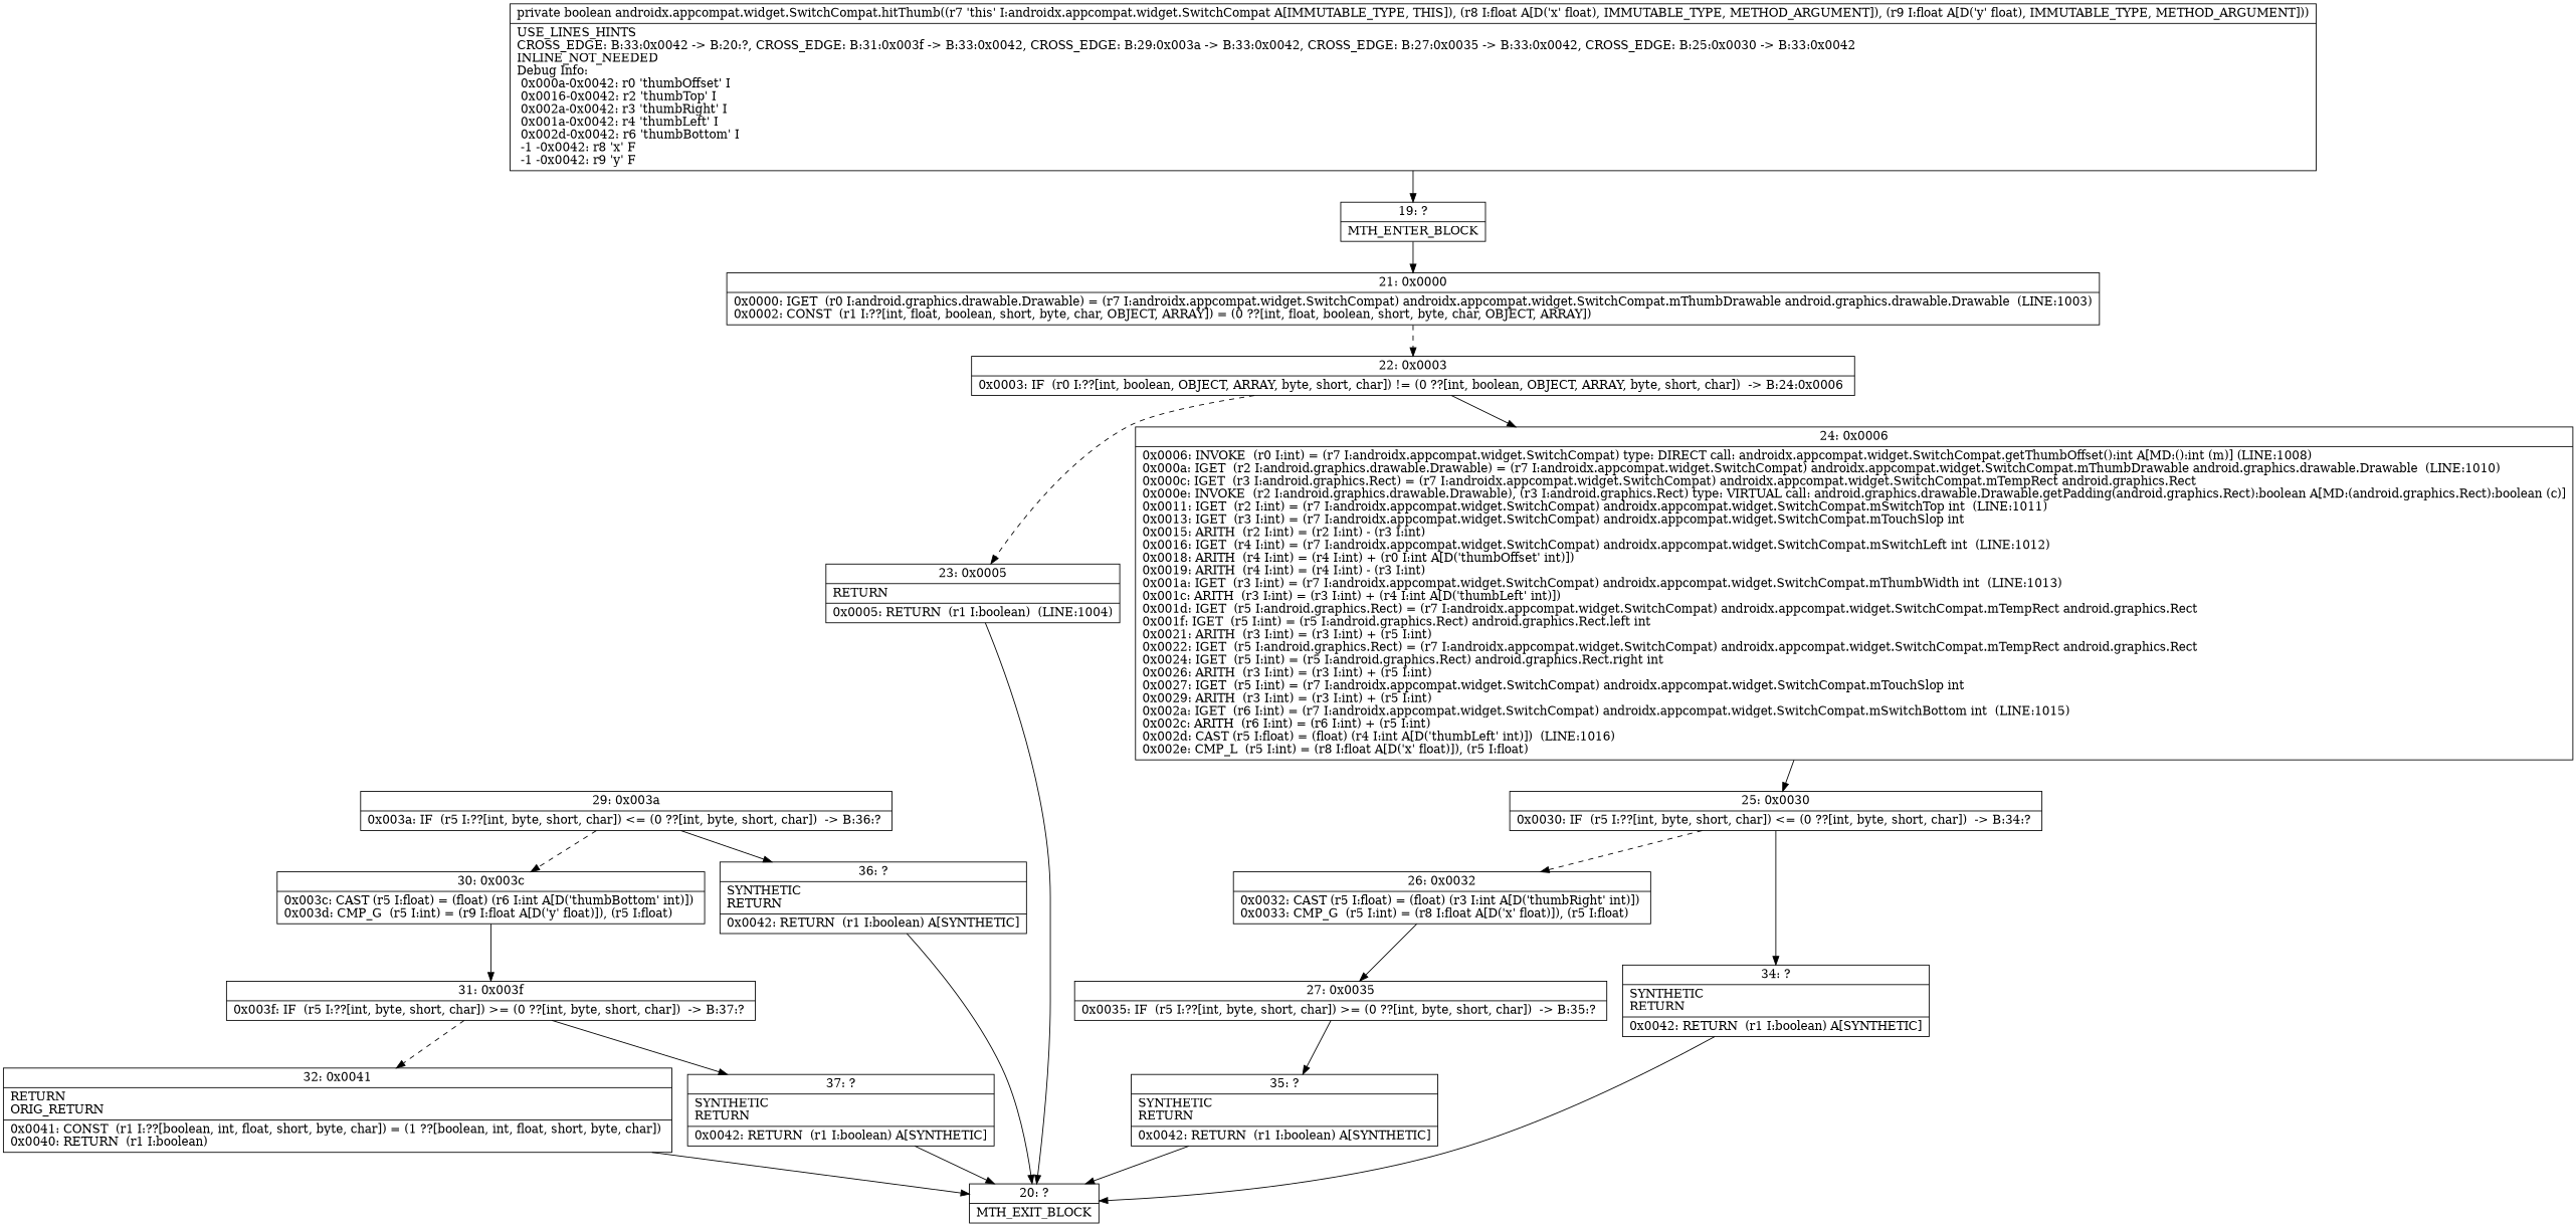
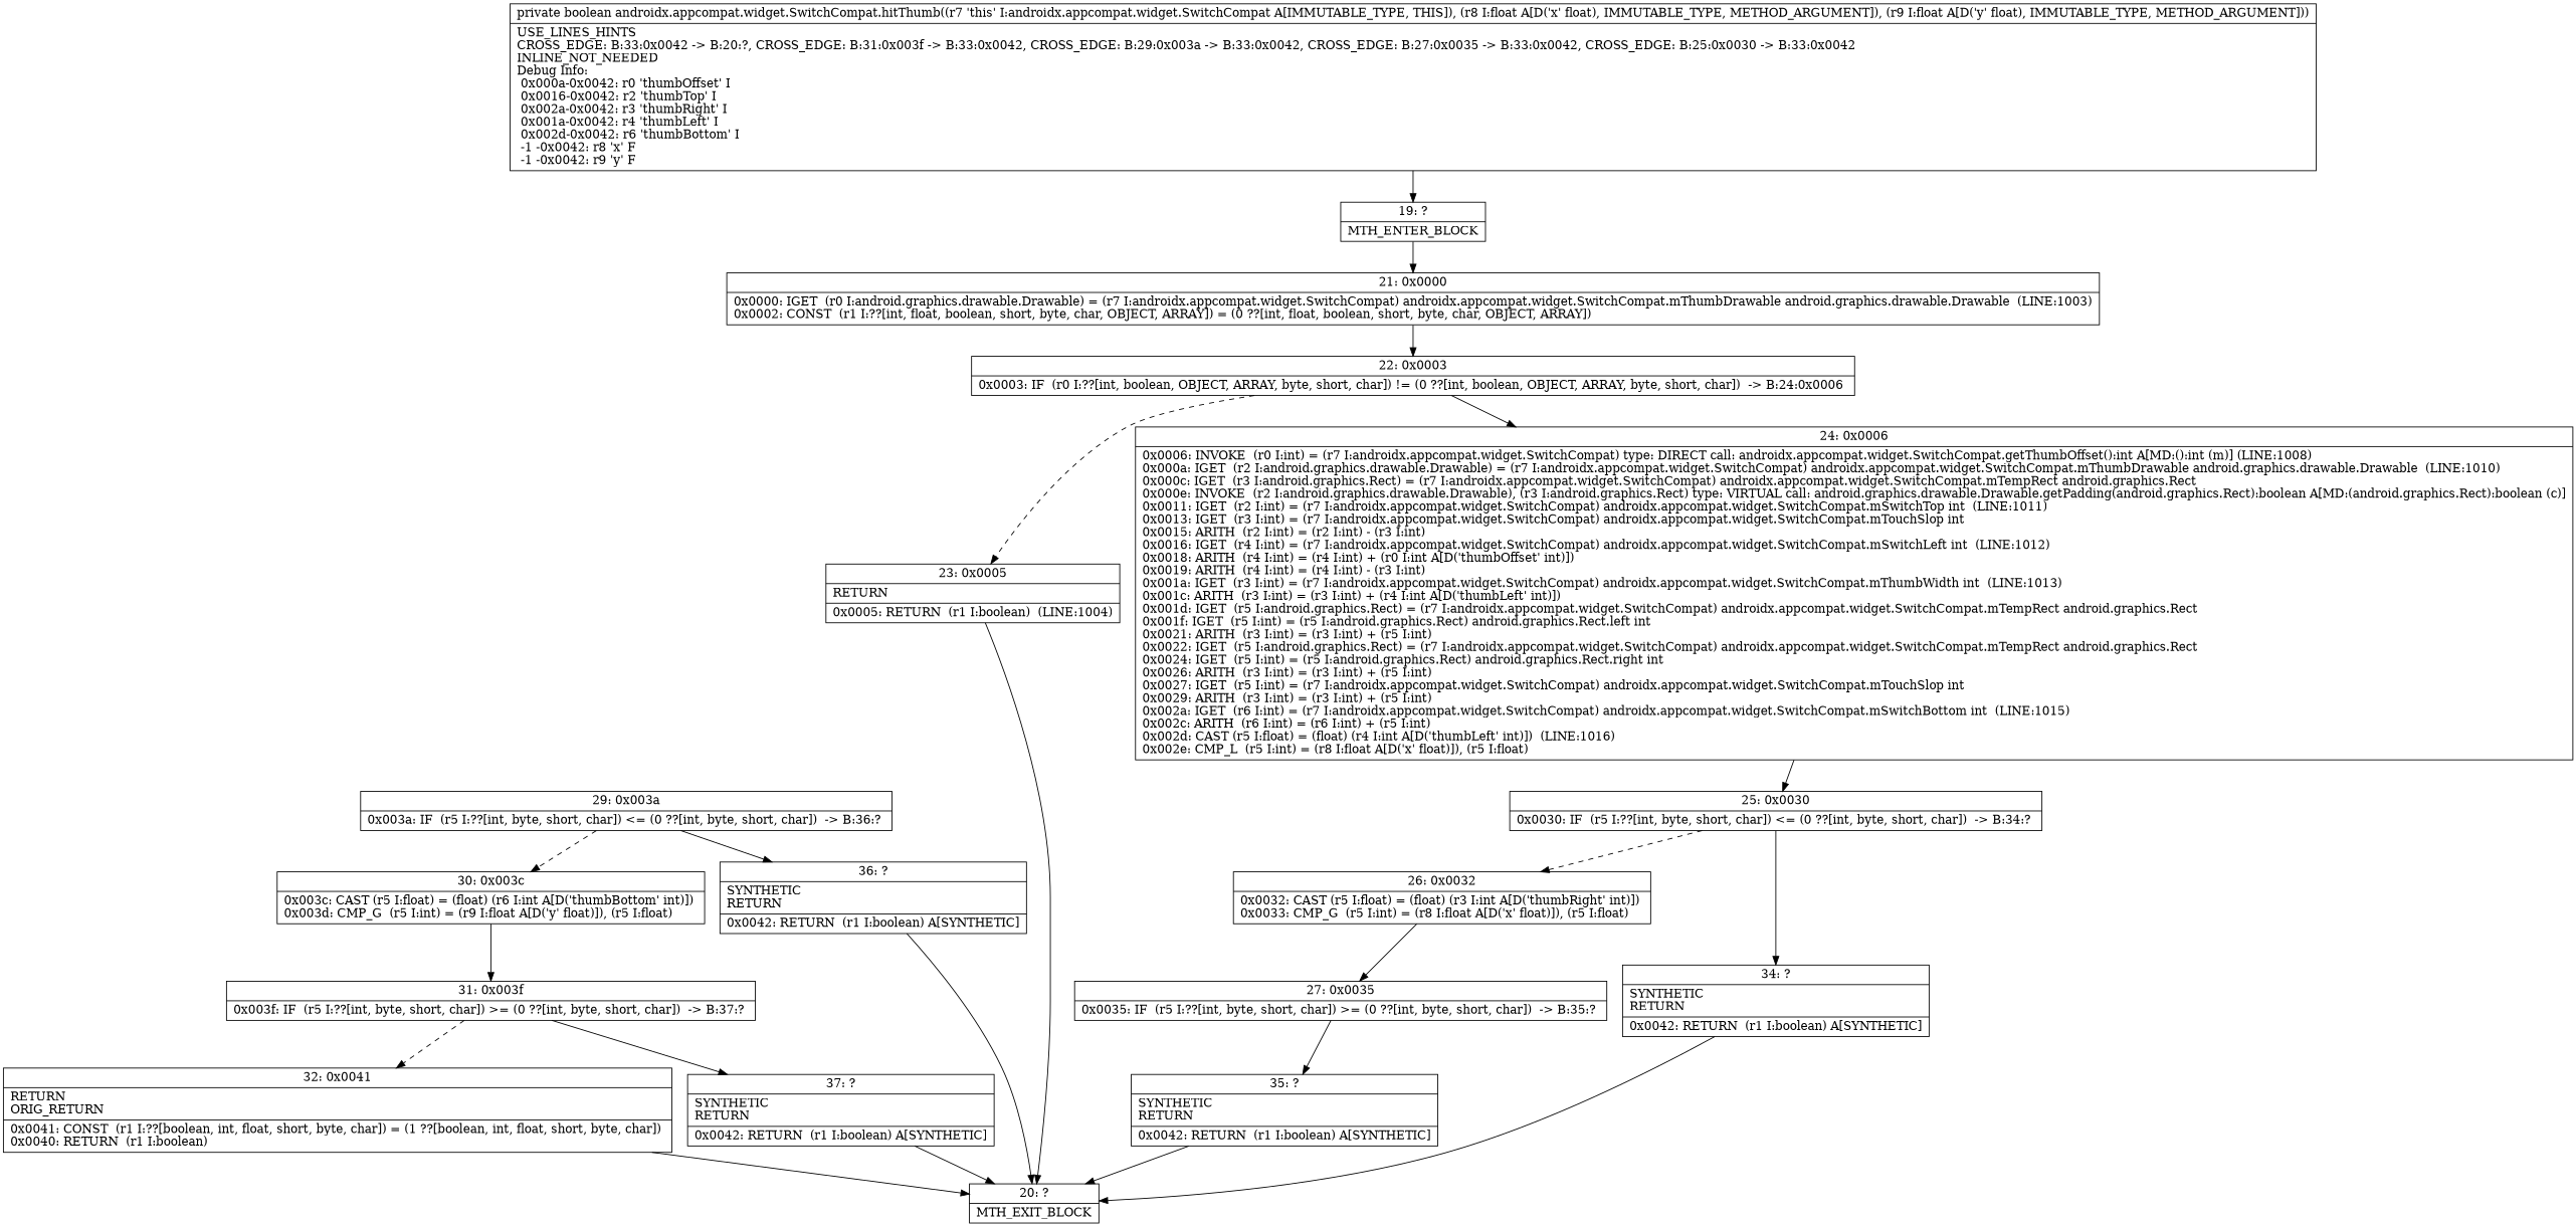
  digraph {
    fontname="DejaVu Serif"
    node [fontname="DejaVu Serif" shape=record]
    edge [fontname="DejaVu Serif"]
    n1 [label="{19\:\ ?|MTH_ENTER_BLOCK\l}"]
    n2 [label="{21\:\ 0x0000|0x0000: IGET  (r0 I:android.graphics.drawable.Drawable) = (r7 I:androidx.appcompat.widget.SwitchCompat) androidx.appcompat.widget.SwitchCompat.mThumbDrawable android.graphics.drawable.Drawable  (LINE:1003)\l0x0002: CONST  (r1 I:??[int, float, boolean, short, byte, char, OBJECT, ARRAY]) = (0 ??[int, float, boolean, short, byte, char, OBJECT, ARRAY]) \l}"]
    n3 [label="{22\:\ 0x0003|0x0003: IF  (r0 I:??[int, boolean, OBJECT, ARRAY, byte, short, char]) != (0 ??[int, boolean, OBJECT, ARRAY, byte, short, char])  \-\> B:24:0x0006 \l}"]
    n4 [label="{23\:\ 0x0005|RETURN\l|0x0005: RETURN  (r1 I:boolean)  (LINE:1004)\l}"]
    n5 [label="{24\:\ 0x0006|0x0006: INVOKE  (r0 I:int) = (r7 I:androidx.appcompat.widget.SwitchCompat) type: DIRECT call: androidx.appcompat.widget.SwitchCompat.getThumbOffset():int A[MD:():int (m)] (LINE:1008)\l0x000a: IGET  (r2 I:android.graphics.drawable.Drawable) = (r7 I:androidx.appcompat.widget.SwitchCompat) androidx.appcompat.widget.SwitchCompat.mThumbDrawable android.graphics.drawable.Drawable  (LINE:1010)\l0x000c: IGET  (r3 I:android.graphics.Rect) = (r7 I:androidx.appcompat.widget.SwitchCompat) androidx.appcompat.widget.SwitchCompat.mTempRect android.graphics.Rect \l0x000e: INVOKE  (r2 I:android.graphics.drawable.Drawable), (r3 I:android.graphics.Rect) type: VIRTUAL call: android.graphics.drawable.Drawable.getPadding(android.graphics.Rect):boolean A[MD:(android.graphics.Rect):boolean (c)]\l0x0011: IGET  (r2 I:int) = (r7 I:androidx.appcompat.widget.SwitchCompat) androidx.appcompat.widget.SwitchCompat.mSwitchTop int  (LINE:1011)\l0x0013: IGET  (r3 I:int) = (r7 I:androidx.appcompat.widget.SwitchCompat) androidx.appcompat.widget.SwitchCompat.mTouchSlop int \l0x0015: ARITH  (r2 I:int) = (r2 I:int) \- (r3 I:int) \l0x0016: IGET  (r4 I:int) = (r7 I:androidx.appcompat.widget.SwitchCompat) androidx.appcompat.widget.SwitchCompat.mSwitchLeft int  (LINE:1012)\l0x0018: ARITH  (r4 I:int) = (r4 I:int) + (r0 I:int A[D('thumbOffset' int)]) \l0x0019: ARITH  (r4 I:int) = (r4 I:int) \- (r3 I:int) \l0x001a: IGET  (r3 I:int) = (r7 I:androidx.appcompat.widget.SwitchCompat) androidx.appcompat.widget.SwitchCompat.mThumbWidth int  (LINE:1013)\l0x001c: ARITH  (r3 I:int) = (r3 I:int) + (r4 I:int A[D('thumbLeft' int)]) \l0x001d: IGET  (r5 I:android.graphics.Rect) = (r7 I:androidx.appcompat.widget.SwitchCompat) androidx.appcompat.widget.SwitchCompat.mTempRect android.graphics.Rect \l0x001f: IGET  (r5 I:int) = (r5 I:android.graphics.Rect) android.graphics.Rect.left int \l0x0021: ARITH  (r3 I:int) = (r3 I:int) + (r5 I:int) \l0x0022: IGET  (r5 I:android.graphics.Rect) = (r7 I:androidx.appcompat.widget.SwitchCompat) androidx.appcompat.widget.SwitchCompat.mTempRect android.graphics.Rect \l0x0024: IGET  (r5 I:int) = (r5 I:android.graphics.Rect) android.graphics.Rect.right int \l0x0026: ARITH  (r3 I:int) = (r3 I:int) + (r5 I:int) \l0x0027: IGET  (r5 I:int) = (r7 I:androidx.appcompat.widget.SwitchCompat) androidx.appcompat.widget.SwitchCompat.mTouchSlop int \l0x0029: ARITH  (r3 I:int) = (r3 I:int) + (r5 I:int) \l0x002a: IGET  (r6 I:int) = (r7 I:androidx.appcompat.widget.SwitchCompat) androidx.appcompat.widget.SwitchCompat.mSwitchBottom int  (LINE:1015)\l0x002c: ARITH  (r6 I:int) = (r6 I:int) + (r5 I:int) \l0x002d: CAST (r5 I:float) = (float) (r4 I:int A[D('thumbLeft' int)])  (LINE:1016)\l0x002e: CMP_L  (r5 I:int) = (r8 I:float A[D('x' float)]), (r5 I:float) \l}"]
    n6 [label="{20\:\ ?|MTH_EXIT_BLOCK\l}"]
    n7 [label="{25\:\ 0x0030|0x0030: IF  (r5 I:??[int, byte, short, char]) \<= (0 ??[int, byte, short, char])  \-\> B:34:? \l}"]
    n8 [label="{26\:\ 0x0032|0x0032: CAST (r5 I:float) = (float) (r3 I:int A[D('thumbRight' int)]) \l0x0033: CMP_G  (r5 I:int) = (r8 I:float A[D('x' float)]), (r5 I:float) \l}"]
    n9 [label="{34\:\ ?|SYNTHETIC\lRETURN\l|0x0042: RETURN  (r1 I:boolean) A[SYNTHETIC]\l}"]
    n10 [label="{27\:\ 0x0035|0x0035: IF  (r5 I:??[int, byte, short, char]) \>= (0 ??[int, byte, short, char])  \-\> B:35:? \l}"]
    n11 [label="{35\:\ ?|SYNTHETIC\lRETURN\l|0x0042: RETURN  (r1 I:boolean) A[SYNTHETIC]\l}"]
    n12 [label="{29\:\ 0x003a|0x003a: IF  (r5 I:??[int, byte, short, char]) \<= (0 ??[int, byte, short, char])  \-\> B:36:? \l}"]
    n13 [label="{30\:\ 0x003c|0x003c: CAST (r5 I:float) = (float) (r6 I:int A[D('thumbBottom' int)]) \l0x003d: CMP_G  (r5 I:int) = (r9 I:float A[D('y' float)]), (r5 I:float) \l}"]
    n14 [label="{36\:\ ?|SYNTHETIC\lRETURN\l|0x0042: RETURN  (r1 I:boolean) A[SYNTHETIC]\l}"]
    n15 [label="{31\:\ 0x003f|0x003f: IF  (r5 I:??[int, byte, short, char]) \>= (0 ??[int, byte, short, char])  \-\> B:37:? \l}"]
    n16 [label="{32\:\ 0x0041|RETURN\lORIG_RETURN\l|0x0041: CONST  (r1 I:??[boolean, int, float, short, byte, char]) = (1 ??[boolean, int, float, short, byte, char]) \l0x0040: RETURN  (r1 I:boolean) \l}"]
    n17 [label="{37\:\ ?|SYNTHETIC\lRETURN\l|0x0042: RETURN  (r1 I:boolean) A[SYNTHETIC]\l}"]
    n18 [label="{private boolean androidx.appcompat.widget.SwitchCompat.hitThumb((r7 'this' I:androidx.appcompat.widget.SwitchCompat A[IMMUTABLE_TYPE, THIS]), (r8 I:float A[D('x' float), IMMUTABLE_TYPE, METHOD_ARGUMENT]), (r9 I:float A[D('y' float), IMMUTABLE_TYPE, METHOD_ARGUMENT]))  | USE_LINES_HINTS\lCROSS_EDGE: B:33:0x0042 \-\> B:20:?, CROSS_EDGE: B:31:0x003f \-\> B:33:0x0042, CROSS_EDGE: B:29:0x003a \-\> B:33:0x0042, CROSS_EDGE: B:27:0x0035 \-\> B:33:0x0042, CROSS_EDGE: B:25:0x0030 \-\> B:33:0x0042\lINLINE_NOT_NEEDED\lDebug Info:\l  0x000a\-0x0042: r0 'thumbOffset' I\l  0x0016\-0x0042: r2 'thumbTop' I\l  0x002a\-0x0042: r3 'thumbRight' I\l  0x001a\-0x0042: r4 'thumbLeft' I\l  0x002d\-0x0042: r6 'thumbBottom' I\l  \-1 \-0x0042: r8 'x' F\l  \-1 \-0x0042: r9 'y' F\l}"]
    n1 -> n2
-   n2 -> n3 [style=dashed]
+   n2 -> n3
    n3 -> n4 [style=dashed]
    n3 -> n5
    n4 -> n6
    n5 -> n7
    n7 -> n8 [style=dashed]
    n7 -> n9
    n8 -> n10
    n9 -> n6
    n10 -> n11
    n11 -> n6
    n12 -> n13 [style=dashed]
    n12 -> n14
    n13 -> n15
    n14 -> n6
    n15 -> n16 [style=dashed]
    n15 -> n17
    n16 -> n6
    n17 -> n6
    n18 -> n1
  }
